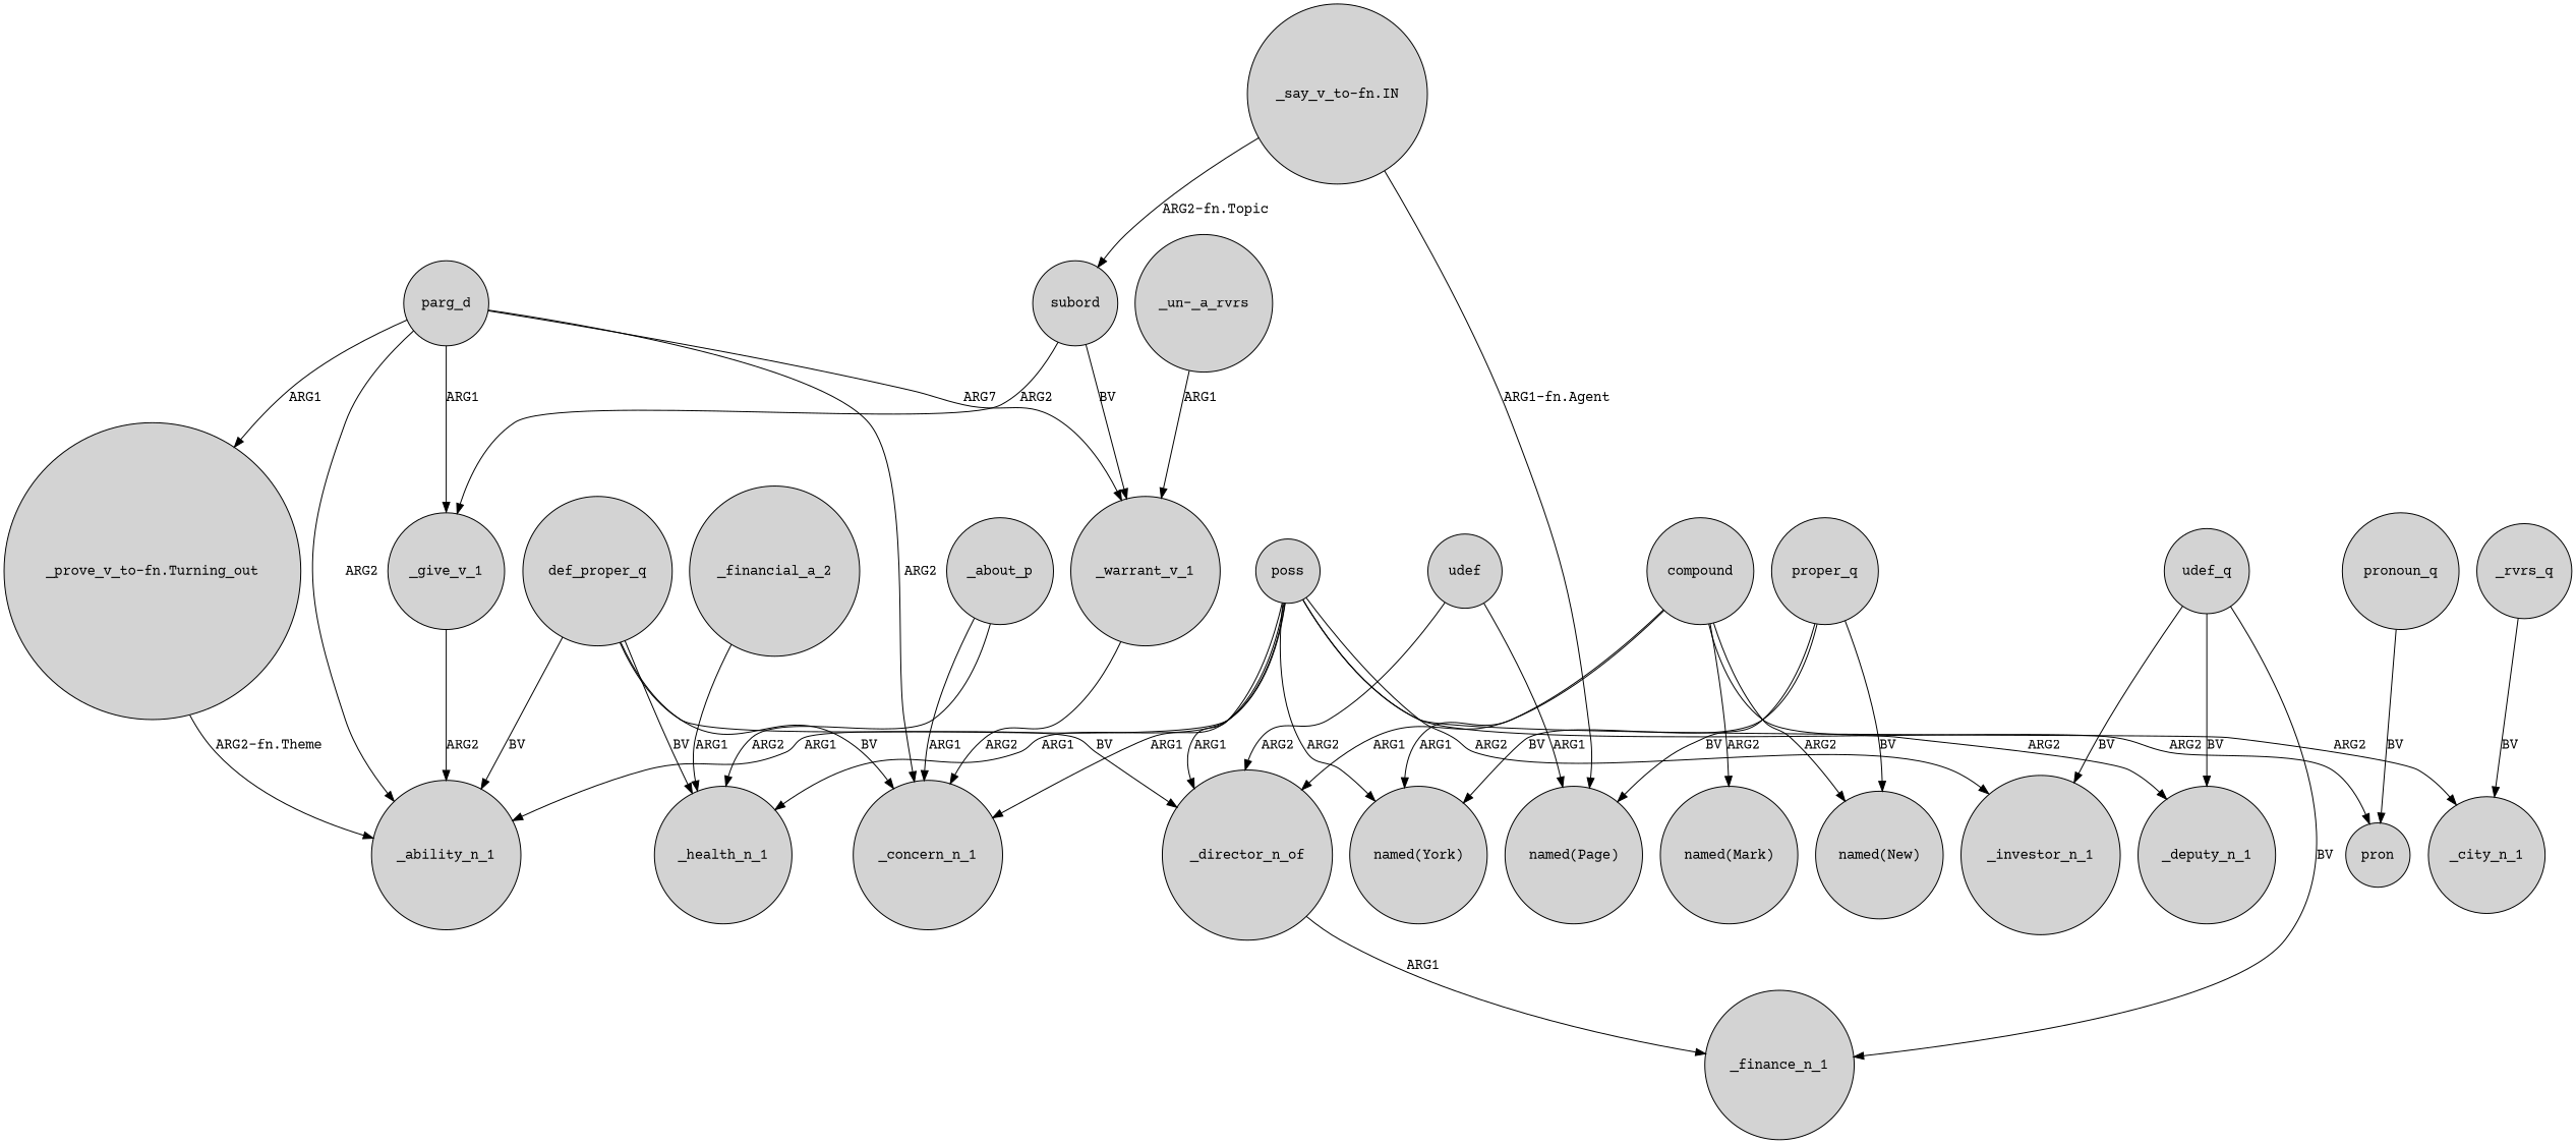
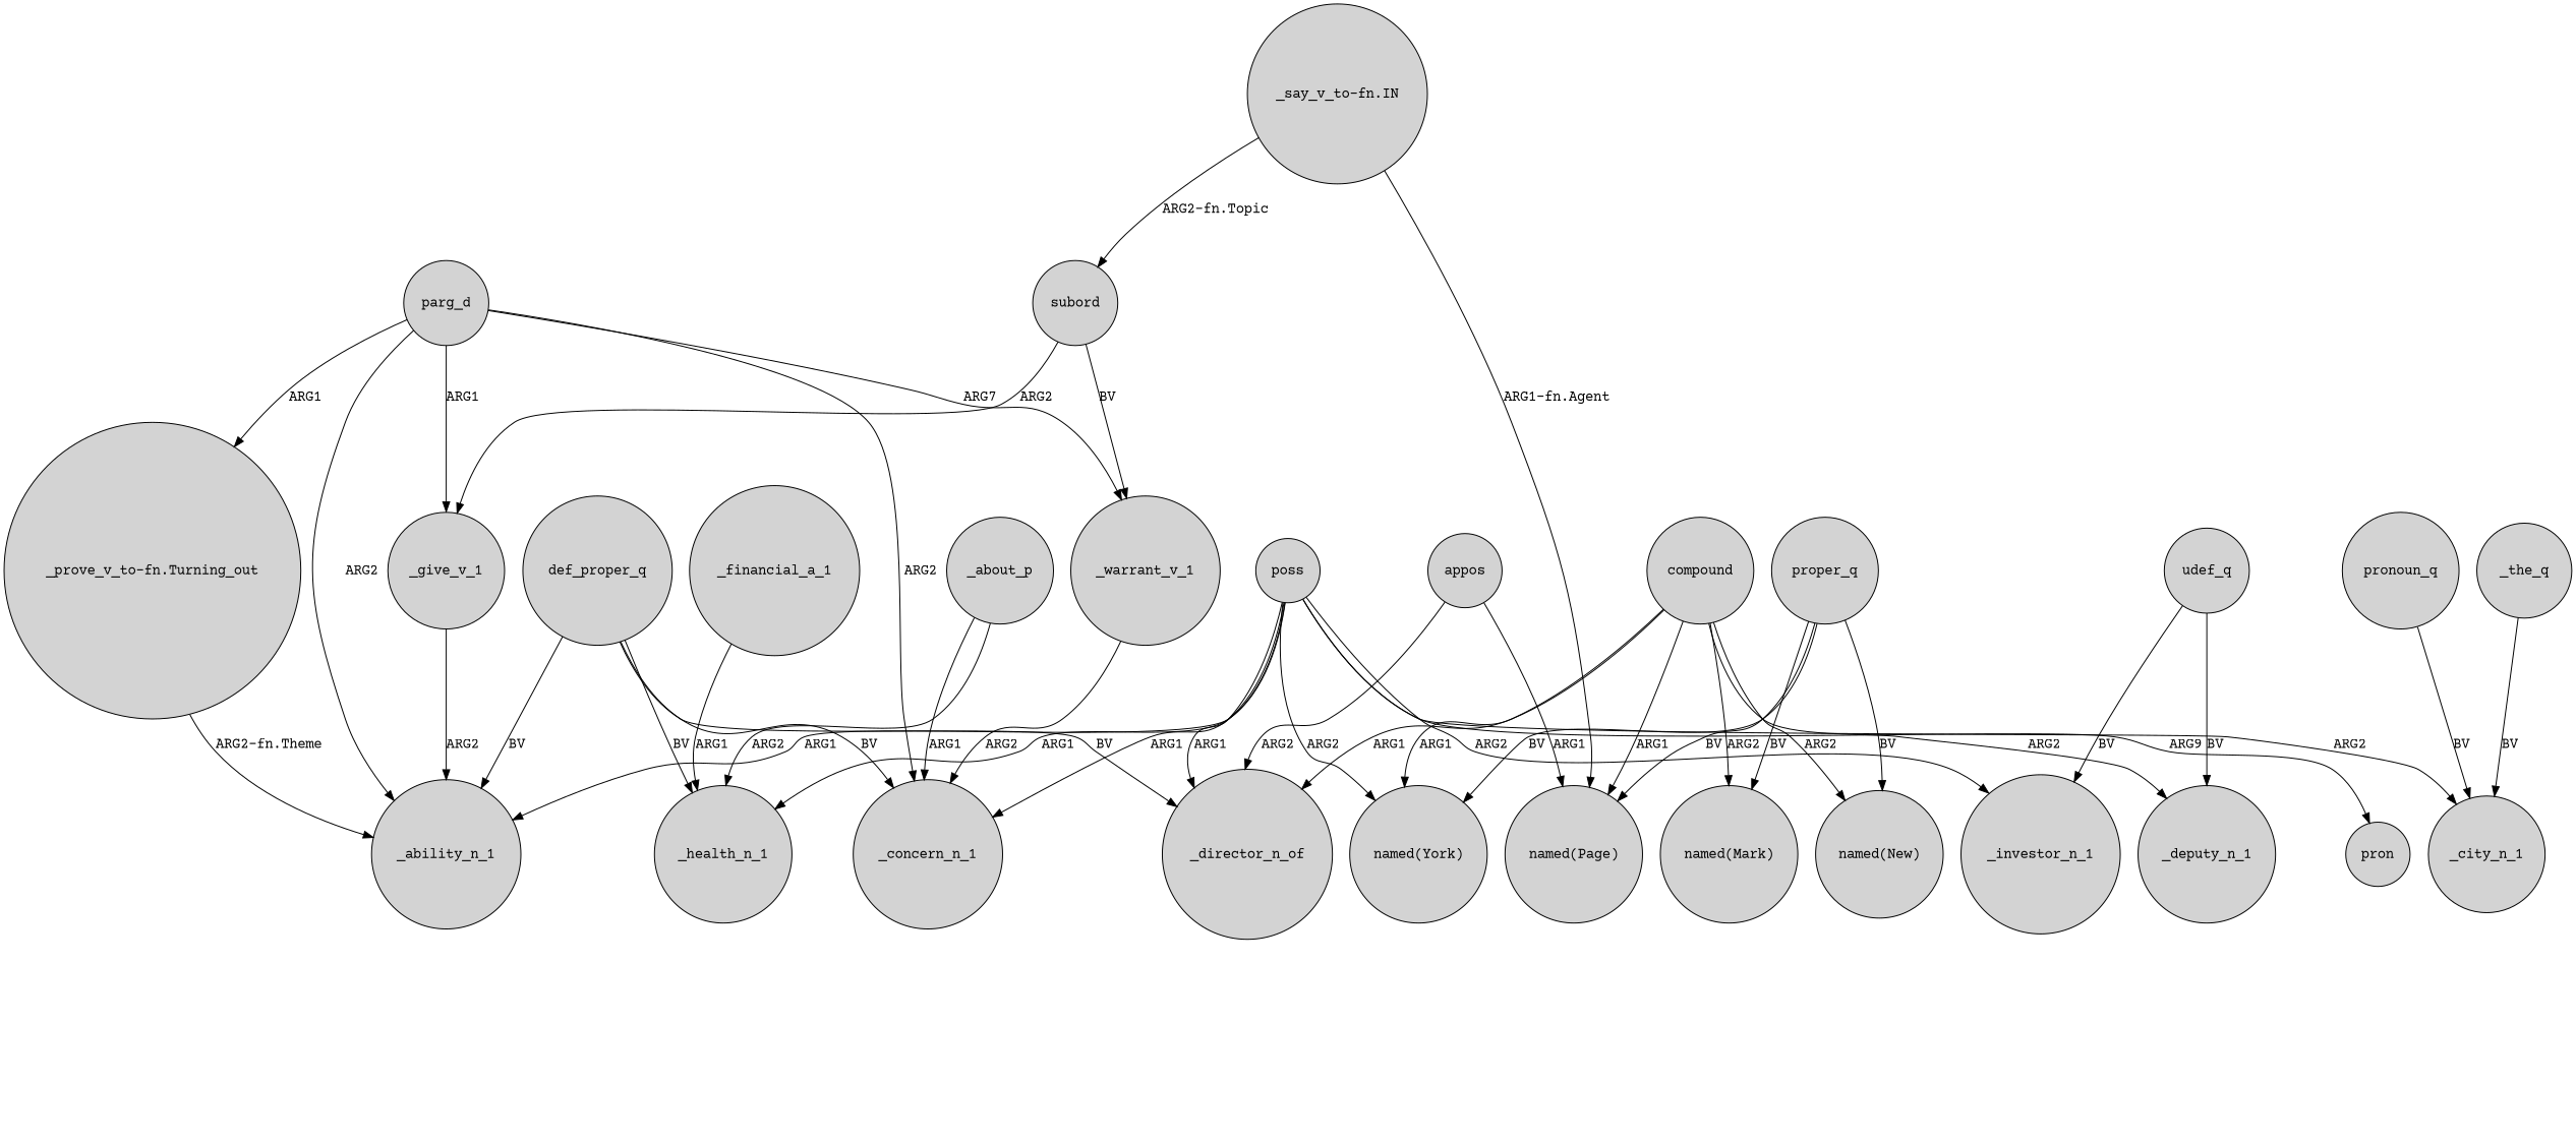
  digraph {
    fontname="Courier Prime"
    node [fontname="Courier Prime" shape=circle style=filled]
    edge [fontname="Courier Prime"]
    n1 [label=def_proper_q]
    _health_n_1
    _ability_n_1
    _concern_n_1
    _director_n_of
-   _finance_n_1
    proper_q
    "named(Page)"
    "named(New)"
    "named(Mark)"
    "named(York)"
    "_say_v_to-fn.IN"
    subord
    _give_v_1
    _warrant_v_1
    compound
    _deputy_n_1
    parg_d
    "_prove_v_to-fn.Turning_out"
    poss
    pron
    _investor_n_1
    _city_n_1
    _about_p
    udef_q
    pronoun_q
-   "_un-_a_rvrs"
-   _the_q [label=_rvrs_q]
-   appos [label=udef]
-   _financial_a_1 [label=_financial_a_2]
+   _the_q
+   appos
+   _financial_a_1
    n1 -> _health_n_1 [label=BV]
    n1 -> _ability_n_1 [label=BV]
    n1 -> _concern_n_1 [label=BV]
    n1 -> _director_n_of [label=BV]
-   _director_n_of -> _finance_n_1 [label=ARG1]
    proper_q -> "named(Page)" [label=BV]
    proper_q -> "named(New)" [label=BV]
+   proper_q -> "named(Mark)" [label=BV]
    proper_q -> "named(York)" [label=BV]
    "_say_v_to-fn.IN" -> "named(Page)" [label="ARG1-fn.Agent"]
    "_say_v_to-fn.IN" -> subord [label="ARG2-fn.Topic"]
    subord -> _give_v_1 [label=ARG2]
    subord -> _warrant_v_1 [label=BV]
    _give_v_1 -> _ability_n_1 [label=ARG2]
    _warrant_v_1 -> _concern_n_1 [label=ARG2]
    compound -> _director_n_of [label=ARG1]
+   compound -> "named(Page)" [label=ARG1]
    compound -> "named(New)" [label=ARG2]
    compound -> "named(Mark)" [label=ARG2]
    compound -> "named(York)" [label=ARG1]
    compound -> _deputy_n_1 [label=ARG2]
    parg_d -> _ability_n_1 [label=ARG2]
    parg_d -> _concern_n_1 [label=ARG2]
    parg_d -> _give_v_1 [label=ARG1]
    parg_d -> _warrant_v_1 [label=ARG7]
    parg_d -> "_prove_v_to-fn.Turning_out" [label=ARG1]
    "_prove_v_to-fn.Turning_out" -> _ability_n_1 [label="ARG2-fn.Theme"]
    poss -> _health_n_1 [label=ARG1]
    poss -> _ability_n_1 [label=ARG1]
    poss -> _concern_n_1 [label=ARG1]
    poss -> _director_n_of [label=ARG1]
    poss -> "named(York)" [label=ARG2]
-   poss -> pron [label=ARG2]
+   poss -> pron [label=ARG9]
    poss -> _investor_n_1 [label=ARG2]
    poss -> _city_n_1 [label=ARG2]
    _about_p -> _health_n_1 [label=ARG2]
    _about_p -> _concern_n_1 [label=ARG1]
-   udef_q -> _finance_n_1 [label=BV]
    udef_q -> _deputy_n_1 [label=BV]
    udef_q -> _investor_n_1 [label=BV]
-   pronoun_q -> pron [label=BV]
-   "_un-_a_rvrs" -> _warrant_v_1 [label=ARG1]
+   pronoun_q -> _city_n_1 [label=BV]
    _the_q -> _city_n_1 [label=BV]
    appos -> _director_n_of [label=ARG2]
    appos -> "named(Page)" [label=ARG1]
    _financial_a_1 -> _health_n_1 [label=ARG1]
  }
